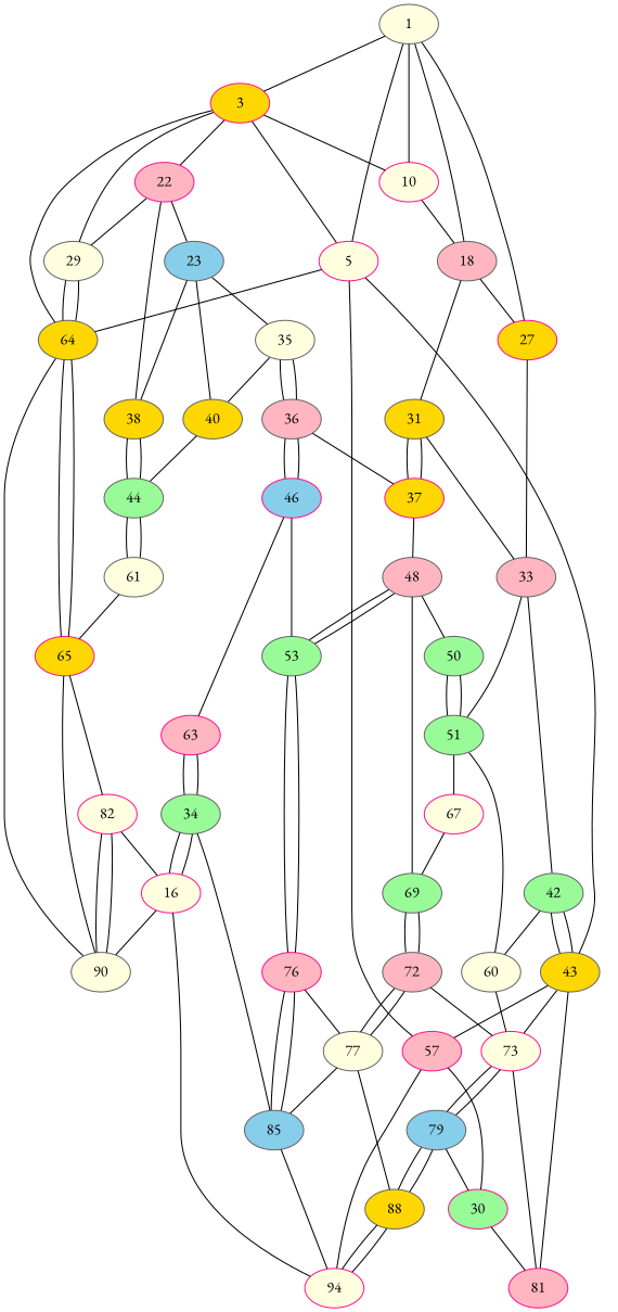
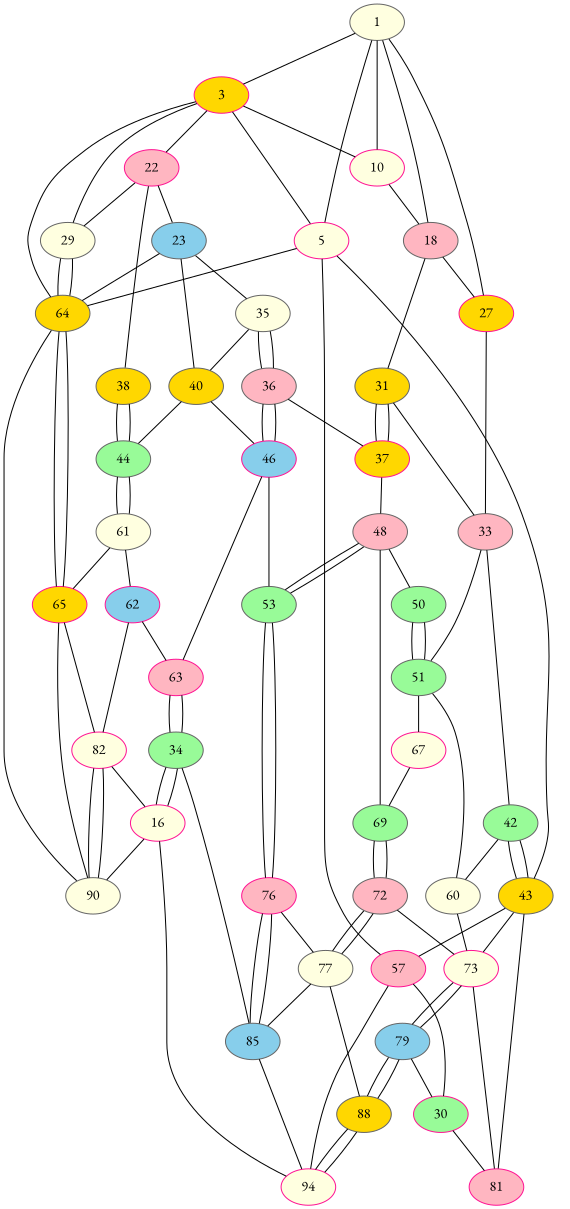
  graph {
    fontname="EB Garamond"
    node [color=gray40 fillcolor=lightyellow fontname="EB Garamond" style=filled]
    edge [fontname="EB Garamond"]
    1 [super="+2+7"]
    3 [color=deeppink fillcolor=gold super="+16+4"]
    5 [color=deeppink super="+26+6+58"]
    10 [color=deeppink super="+13+11"]
    18 [fillcolor=lightpink super="+21+19"]
    27 [color=deeppink fillcolor=gold super="+28+34"]
    22 [color=deeppink fillcolor=lightpink super="+30"]
    29
    64 [fillcolor=gold super="+71"]
    43 [fillcolor=gold super="+54"]
    57 [color=deeppink fillcolor=lightpink super="+93"]
    31 [fillcolor=gold super="+32"]
    33 [fillcolor=lightpink super="+41"]
    23 [fillcolor=skyblue super="+24+39"]
    38 [fillcolor=gold]
    65 [color=deeppink fillcolor=gold super="+66"]
    90 [super="+91"]
    73 [color=deeppink super="+74"]
    81 [color=deeppink fillcolor=lightpink]
    n20 [color=deeppink fillcolor=palegreen label=30]
    94 [color=deeppink super="+96"]
    37 [color=deeppink fillcolor=gold super="+47"]
    35
    40 [fillcolor=gold super="+45"]
    44 [fillcolor=palegreen]
    36 [fillcolor=lightpink]
    46 [color=deeppink fillcolor=skyblue super="+52"]
    42 [fillcolor=palegreen]
    51 [fillcolor=palegreen super="+59"]
    48 [fillcolor=lightpink super="+49"]
    60
    67 [color=deeppink super="+70+68"]
    53 [fillcolor=palegreen]
    63 [color=deeppink fillcolor=lightpink]
    50 [fillcolor=palegreen]
    69 [fillcolor=palegreen]
    61
    79 [fillcolor=skyblue]
+   62 [color=deeppink fillcolor=skyblue]
    76 [color=deeppink fillcolor=lightpink]
    n41 [fillcolor=palegreen label=34]
    72 [fillcolor=lightpink]
    77 [super="+87"]
    85 [fillcolor=skyblue super="+89"]
    82 [color=deeppink super="+83"]
    n46 [color=deeppink label=16 super="+92"]
    88 [fillcolor=gold]
    1 -- 3
    1 -- 5 [weight=2]
    1 -- 10 [weight=2]
    1 -- 18
    1 -- 27
    3 -- 5
    3 -- 10
    3 -- 22
    3 -- 29
    3 -- 64
    5 -- 64
    5 -- 43
    5 -- 57 [weight=2]
    10 -- 18
    18 -- 27
    18 -- 31
    27 -- 33
    22 -- 29
    22 -- 23
    22 -- 38
    29 -- 64
    29 -- 64
    64 -- 65
    64 -- 65
    64 -- 90
    43 -- 57
    43 -- 73 [weight=2]
    43 -- 81
    57 -- n20
    57 -- 94
    31 -- 33
    31 -- 37 [weight=2]
    31 -- 37
    33 -- 42
    33 -- 51
-   23 -- 38
+   23 -- 64
    23 -- 35
    23 -- 40
    38 -- 44
    38 -- 44
    65 -- 90
    65 -- 82
    73 -- 81
    73 -- 79
    73 -- 79
    n20 -- 81
    37 -- 48
    35 -- 40
    35 -- 36
    35 -- 36
    40 -- 44
+   40 -- 46
    44 -- 61
    44 -- 61
    36 -- 37
    36 -- 46
    36 -- 46
    46 -- 53
    46 -- 63
    42 -- 43
    42 -- 43
    42 -- 60
    51 -- 60
    51 -- 67
    48 -- 53
    48 -- 53
    48 -- 50
    48 -- 69
    60 -- 73
    67 -- 69
    53 -- 76
    53 -- 76
    63 -- n41
    63 -- n41
    50 -- 51
    50 -- 51
    69 -- 72
    69 -- 72
    61 -- 65
+   61 -- 62
    79 -- n20
    79 -- 88
    79 -- 88
+   62 -- 63
+   62 -- 82
    76 -- 77
    76 -- 85
    76 -- 85
    n41 -- 85
    n41 -- n46
    n41 -- n46
    72 -- 73
    72 -- 77
    72 -- 77
    77 -- 85
    77 -- 88
    85 -- 94
    82 -- 90
    82 -- 90
    82 -- n46
    n46 -- 90
    n46 -- 94
    88 -- 94
    88 -- 94
  }
